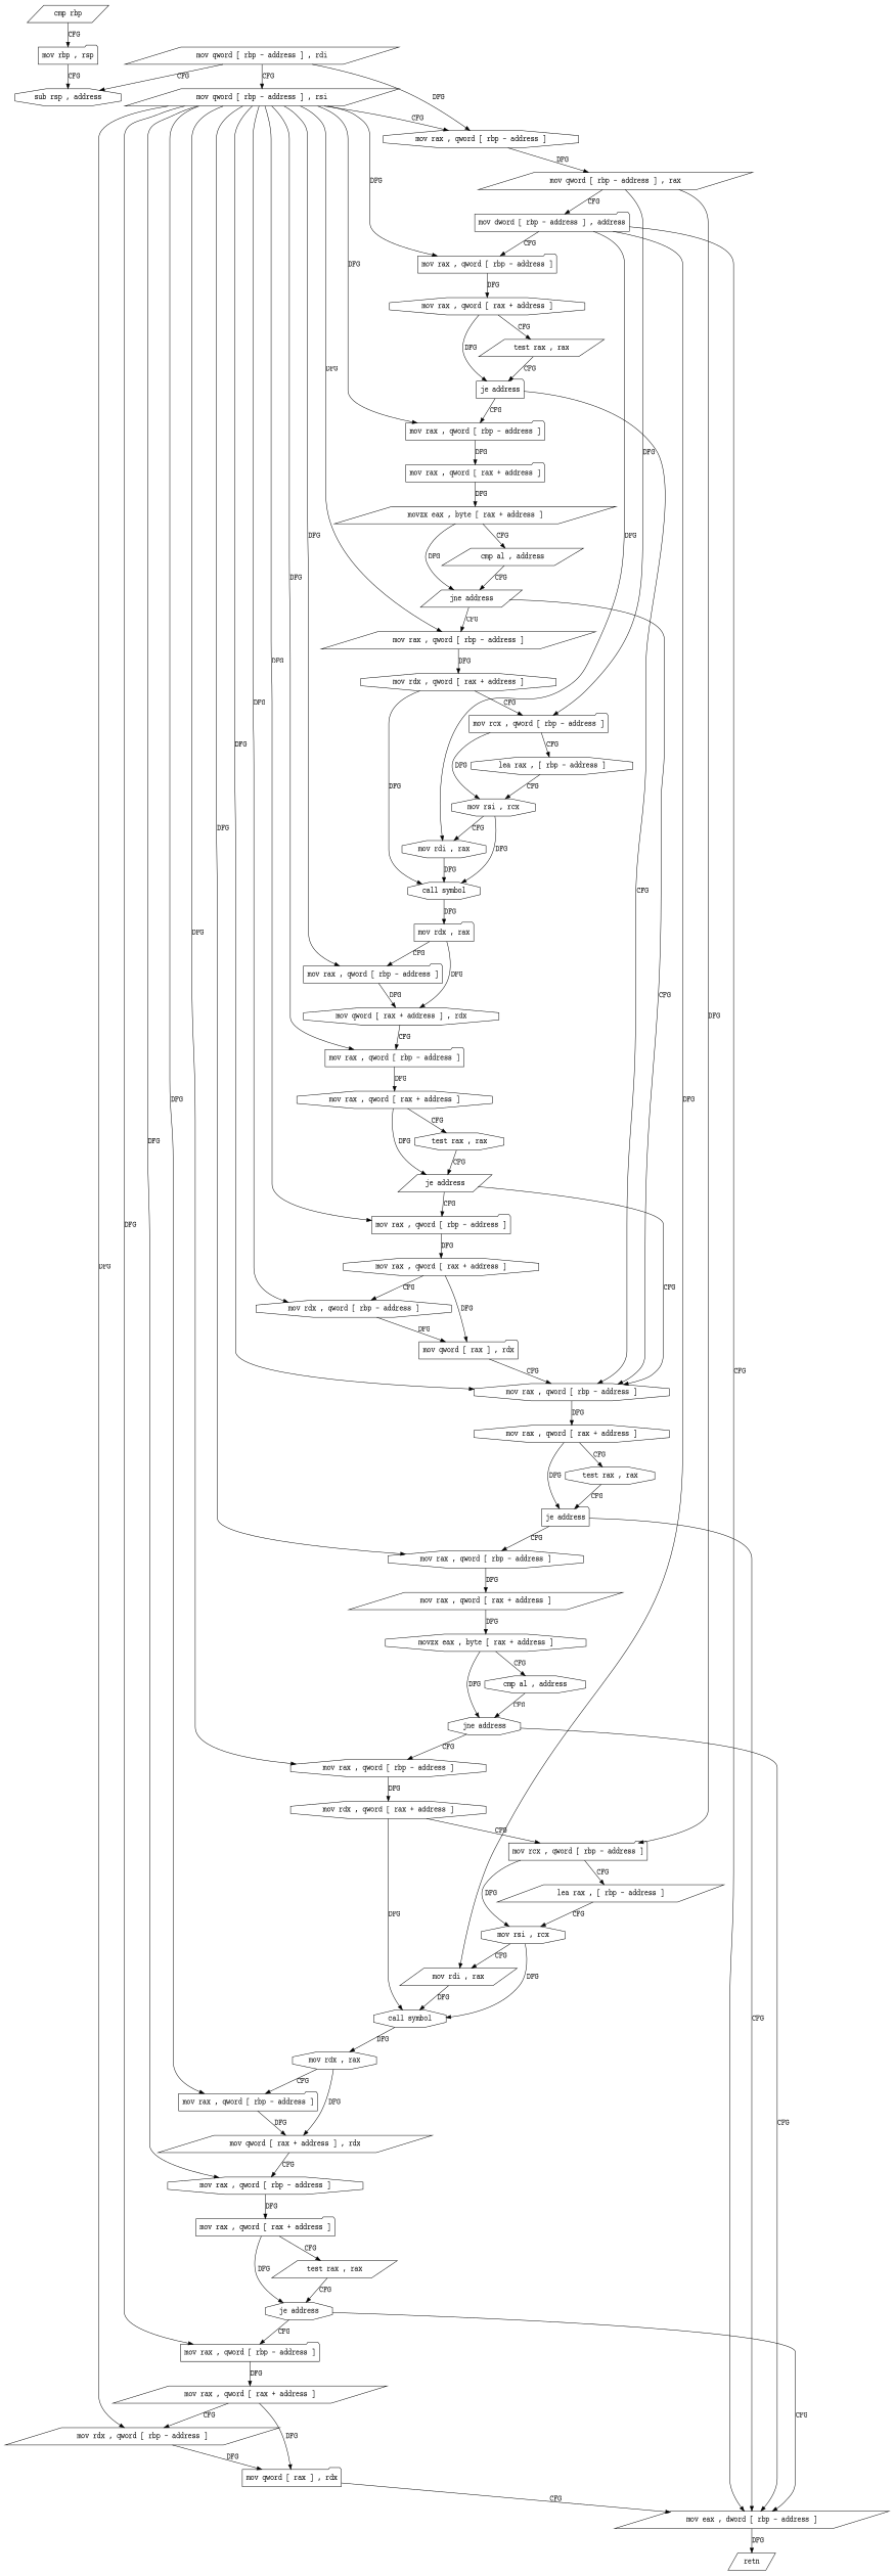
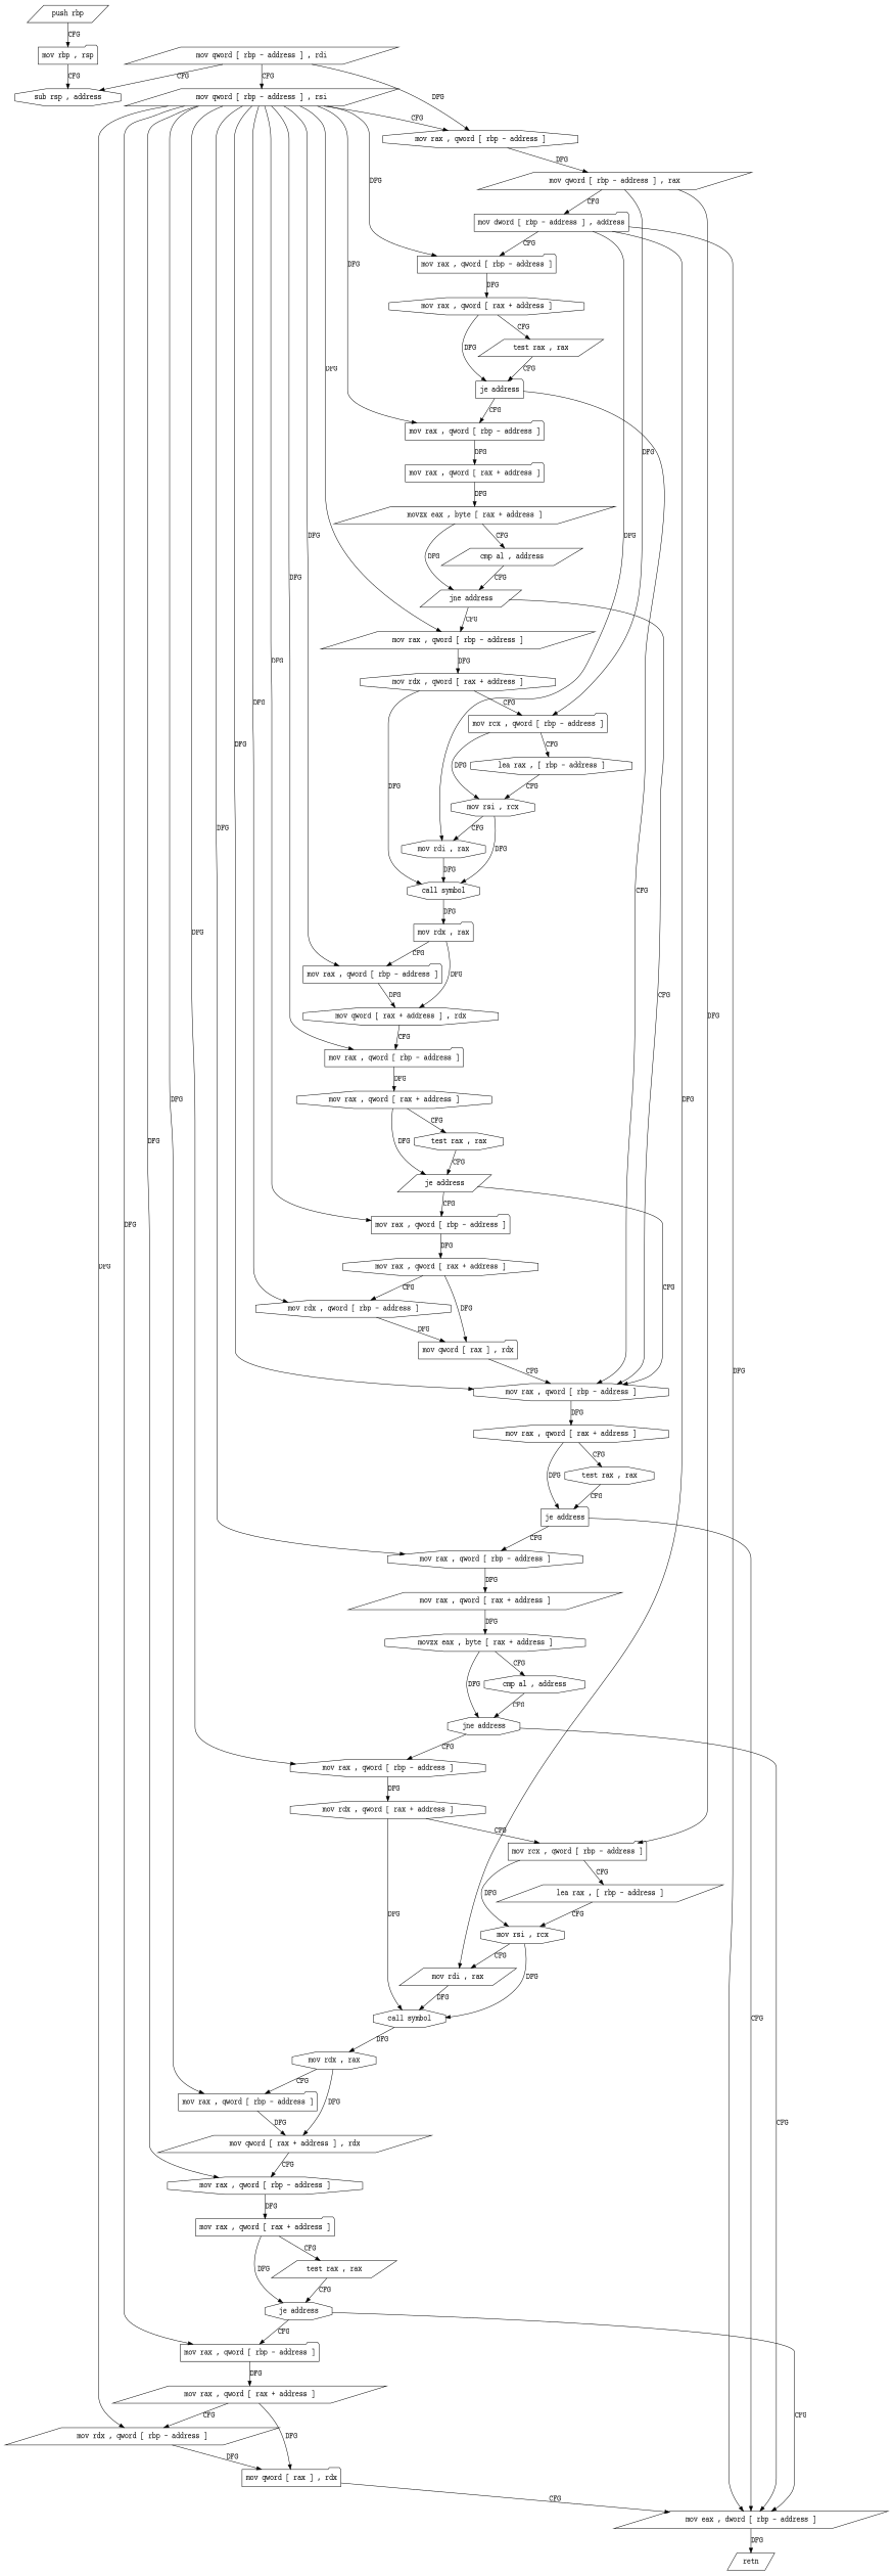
  digraph {
    fontname="Courier Prime"
    node [fontname="Courier Prime" shape=octagon]
    edge [fontname="Courier Prime"]
-   n1 [label="cmp rbp" shape=parallelogram]
+   n1 [label="push rbp" shape=parallelogram]
    n2 [label="mov rbp , rsp" shape=folder]
    n3 [label="sub rsp , address"]
    n4 [label="mov qword [ rbp - address ] , rdi" shape=parallelogram]
    n5 [label="mov qword [ rbp - address ] , rsi" shape=parallelogram]
    n6 [label="mov rax , qword [ rbp - address ]"]
    n7 [label="mov rax , qword [ rbp - address ]" shape=folder]
    n8 [label="mov rax , qword [ rbp - address ]"]
    n9 [label="mov rax , qword [ rbp - address ]" shape=folder]
    n10 [label="mov rax , qword [ rbp - address ]"]
    n11 [label="mov rax , qword [ rbp - address ]" shape=parallelogram]
    n12 [label="mov rax , qword [ rbp - address ]"]
    n13 [label="mov rax , qword [ rbp - address ]" shape=folder]
    n14 [label="mov rax , qword [ rbp - address ]" shape=folder]
    n15 [label="mov rax , qword [ rbp - address ]" shape=folder]
    n16 [label="mov rax , qword [ rbp - address ]" shape=folder]
    n17 [label="mov rax , qword [ rbp - address ]"]
    n18 [label="mov rax , qword [ rbp - address ]" shape=folder]
    n19 [label="mov rdx , qword [ rbp - address ]"]
    n20 [label="mov rdx , qword [ rbp - address ]" shape=parallelogram]
    n21 [label="mov qword [ rbp - address ] , rax" shape=parallelogram]
    n22 [label="mov rax , qword [ rax + address ]"]
    n23 [label="mov rax , qword [ rax + address ]"]
    n24 [label="mov rax , qword [ rax + address ]" shape=folder]
    n25 [label="mov rax , qword [ rax + address ]" shape=parallelogram]
    n26 [label="mov rdx , qword [ rax + address ]"]
    n27 [label="mov rdx , qword [ rax + address ]"]
    n28 [label="mov qword [ rax + address ] , rdx"]
    n29 [label="mov rax , qword [ rax + address ]"]
    n30 [label="mov rax , qword [ rax + address ]"]
    n31 [label="mov qword [ rax + address ] , rdx" shape=parallelogram]
    n32 [label="mov rax , qword [ rax + address ]" shape=folder]
    n33 [label="mov rax , qword [ rax + address ]" shape=parallelogram]
    n34 [label="mov qword [ rax ] , rdx" shape=folder]
    n35 [label="mov qword [ rax ] , rdx" shape=folder]
    n36 [label="mov dword [ rbp - address ] , address" shape=folder]
    n37 [label="mov rcx , qword [ rbp - address ]" shape=folder]
    n38 [label="mov rcx , qword [ rbp - address ]" shape=folder]
    n39 [label="mov eax , dword [ rbp - address ]" shape=parallelogram]
    n40 [label="mov rdi , rax"]
    n41 [label="mov rdi , rax" shape=parallelogram]
    n42 [label="lea rax , [ rbp - address ]"]
    n43 [label="mov rsi , rcx"]
    n44 [label="lea rax , [ rbp - address ]" shape=parallelogram]
    n45 [label="mov rsi , rcx"]
    n46 [label=retn shape=parallelogram]
    n47 [label="call symbol"]
    n48 [label="call symbol"]
    n49 [label="test rax , rax" shape=parallelogram]
    n50 [label="je address" shape=folder]
    n51 [label="test rax , rax"]
    n52 [label="je address" shape=folder]
    n53 [label="movzx eax , byte [ rax + address ]" shape=parallelogram]
    n54 [label="movzx eax , byte [ rax + address ]"]
    n55 [label="cmp al , address" shape=parallelogram]
    n56 [label="jne address" shape=parallelogram]
    n57 [label="cmp al , address"]
    n58 [label="jne address"]
    n59 [label="mov rdx , rax" shape=folder]
    n60 [label="test rax , rax"]
    n61 [label="je address" shape=parallelogram]
    n62 [label="mov rdx , rax"]
    n63 [label="test rax , rax" shape=parallelogram]
    n64 [label="je address"]
    n1 -> n2 [label=CFG]
    n2 -> n3 [label=CFG]
    n4 -> n3 [label=CFG]
    n4 -> n5 [label=CFG]
    n4 -> n6 [label=DFG]
    n5 -> n6 [label=CFG]
    n5 -> n7 [label=DFG]
    n5 -> n8 [label=DFG]
    n5 -> n9 [label=DFG]
    n5 -> n10 [label=DFG]
    n5 -> n11 [label=DFG]
    n5 -> n12 [label=DFG]
    n5 -> n13 [label=DFG]
    n5 -> n14 [label=DFG]
    n5 -> n15 [label=DFG]
    n5 -> n16 [label=DFG]
    n5 -> n17 [label=DFG]
    n5 -> n18 [label=DFG]
    n5 -> n19 [label=DFG]
    n5 -> n20 [label=DFG]
    n6 -> n21 [label=DFG]
    n7 -> n22 [label=DFG]
    n8 -> n23 [label=DFG]
    n9 -> n24 [label=DFG]
    n10 -> n25 [label=DFG]
    n11 -> n26 [label=DFG]
    n12 -> n27 [label=DFG]
    n13 -> n28 [label=DFG]
    n14 -> n29 [label=DFG]
    n15 -> n30 [label=DFG]
    n16 -> n31 [label=DFG]
    n17 -> n32 [label=DFG]
    n18 -> n33 [label=DFG]
    n19 -> n34 [label=DFG]
    n20 -> n35 [label=DFG]
    n21 -> n36 [label=CFG]
    n21 -> n37 [label=DFG]
    n21 -> n38 [label=DFG]
    n22 -> n49 [label=CFG]
    n22 -> n50 [label=DFG]
    n23 -> n51 [label=CFG]
    n23 -> n52 [label=DFG]
    n24 -> n53 [label=DFG]
    n25 -> n54 [label=DFG]
    n26 -> n37 [label=CFG]
    n26 -> n47 [label=DFG]
    n27 -> n38 [label=CFG]
    n27 -> n48 [label=DFG]
    n28 -> n14 [label=CFG]
    n29 -> n60 [label=CFG]
    n29 -> n61 [label=DFG]
    n30 -> n19 [label=CFG]
    n30 -> n34 [label=DFG]
    n31 -> n17 [label=CFG]
    n32 -> n63 [label=CFG]
    n32 -> n64 [label=DFG]
    n33 -> n20 [label=CFG]
    n33 -> n35 [label=DFG]
    n34 -> n8 [label=CFG]
    n35 -> n39 [label=CFG]
    n36 -> n7 [label=CFG]
-   n36 -> n39 [label=CFG]
+   n36 -> n39 [label=DFG]
    n36 -> n40 [label=DFG]
    n36 -> n41 [label=DFG]
    n37 -> n42 [label=CFG]
    n37 -> n43 [label=DFG]
    n38 -> n44 [label=CFG]
    n38 -> n45 [label=DFG]
    n39 -> n46 [label=DFG]
    n40 -> n47 [label=DFG]
    n41 -> n48 [label=DFG]
    n42 -> n43 [label=CFG]
    n43 -> n40 [label=CFG]
    n43 -> n47 [label=DFG]
    n44 -> n45 [label=CFG]
    n45 -> n41 [label=CFG]
    n45 -> n48 [label=DFG]
    n47 -> n59 [label=DFG]
    n48 -> n62 [label=DFG]
    n49 -> n50 [label=CFG]
    n50 -> n8 [label=CFG]
    n50 -> n9 [label=CFG]
    n51 -> n52 [label=CFG]
    n52 -> n10 [label=CFG]
    n52 -> n39 [label=CFG]
    n53 -> n55 [label=CFG]
    n53 -> n56 [label=DFG]
    n54 -> n57 [label=CFG]
    n54 -> n58 [label=DFG]
    n55 -> n56 [label=CFG]
    n56 -> n8 [label=CFG]
    n56 -> n11 [label=CFG]
    n57 -> n58 [label=CFG]
    n58 -> n12 [label=CFG]
    n58 -> n39 [label=CFG]
    n59 -> n13 [label=CFG]
    n59 -> n28 [label=DFG]
    n60 -> n61 [label=CFG]
    n61 -> n8 [label=CFG]
    n61 -> n15 [label=CFG]
    n62 -> n16 [label=CFG]
    n62 -> n31 [label=DFG]
    n63 -> n64 [label=CFG]
    n64 -> n18 [label=CFG]
    n64 -> n39 [label=CFG]
  }
